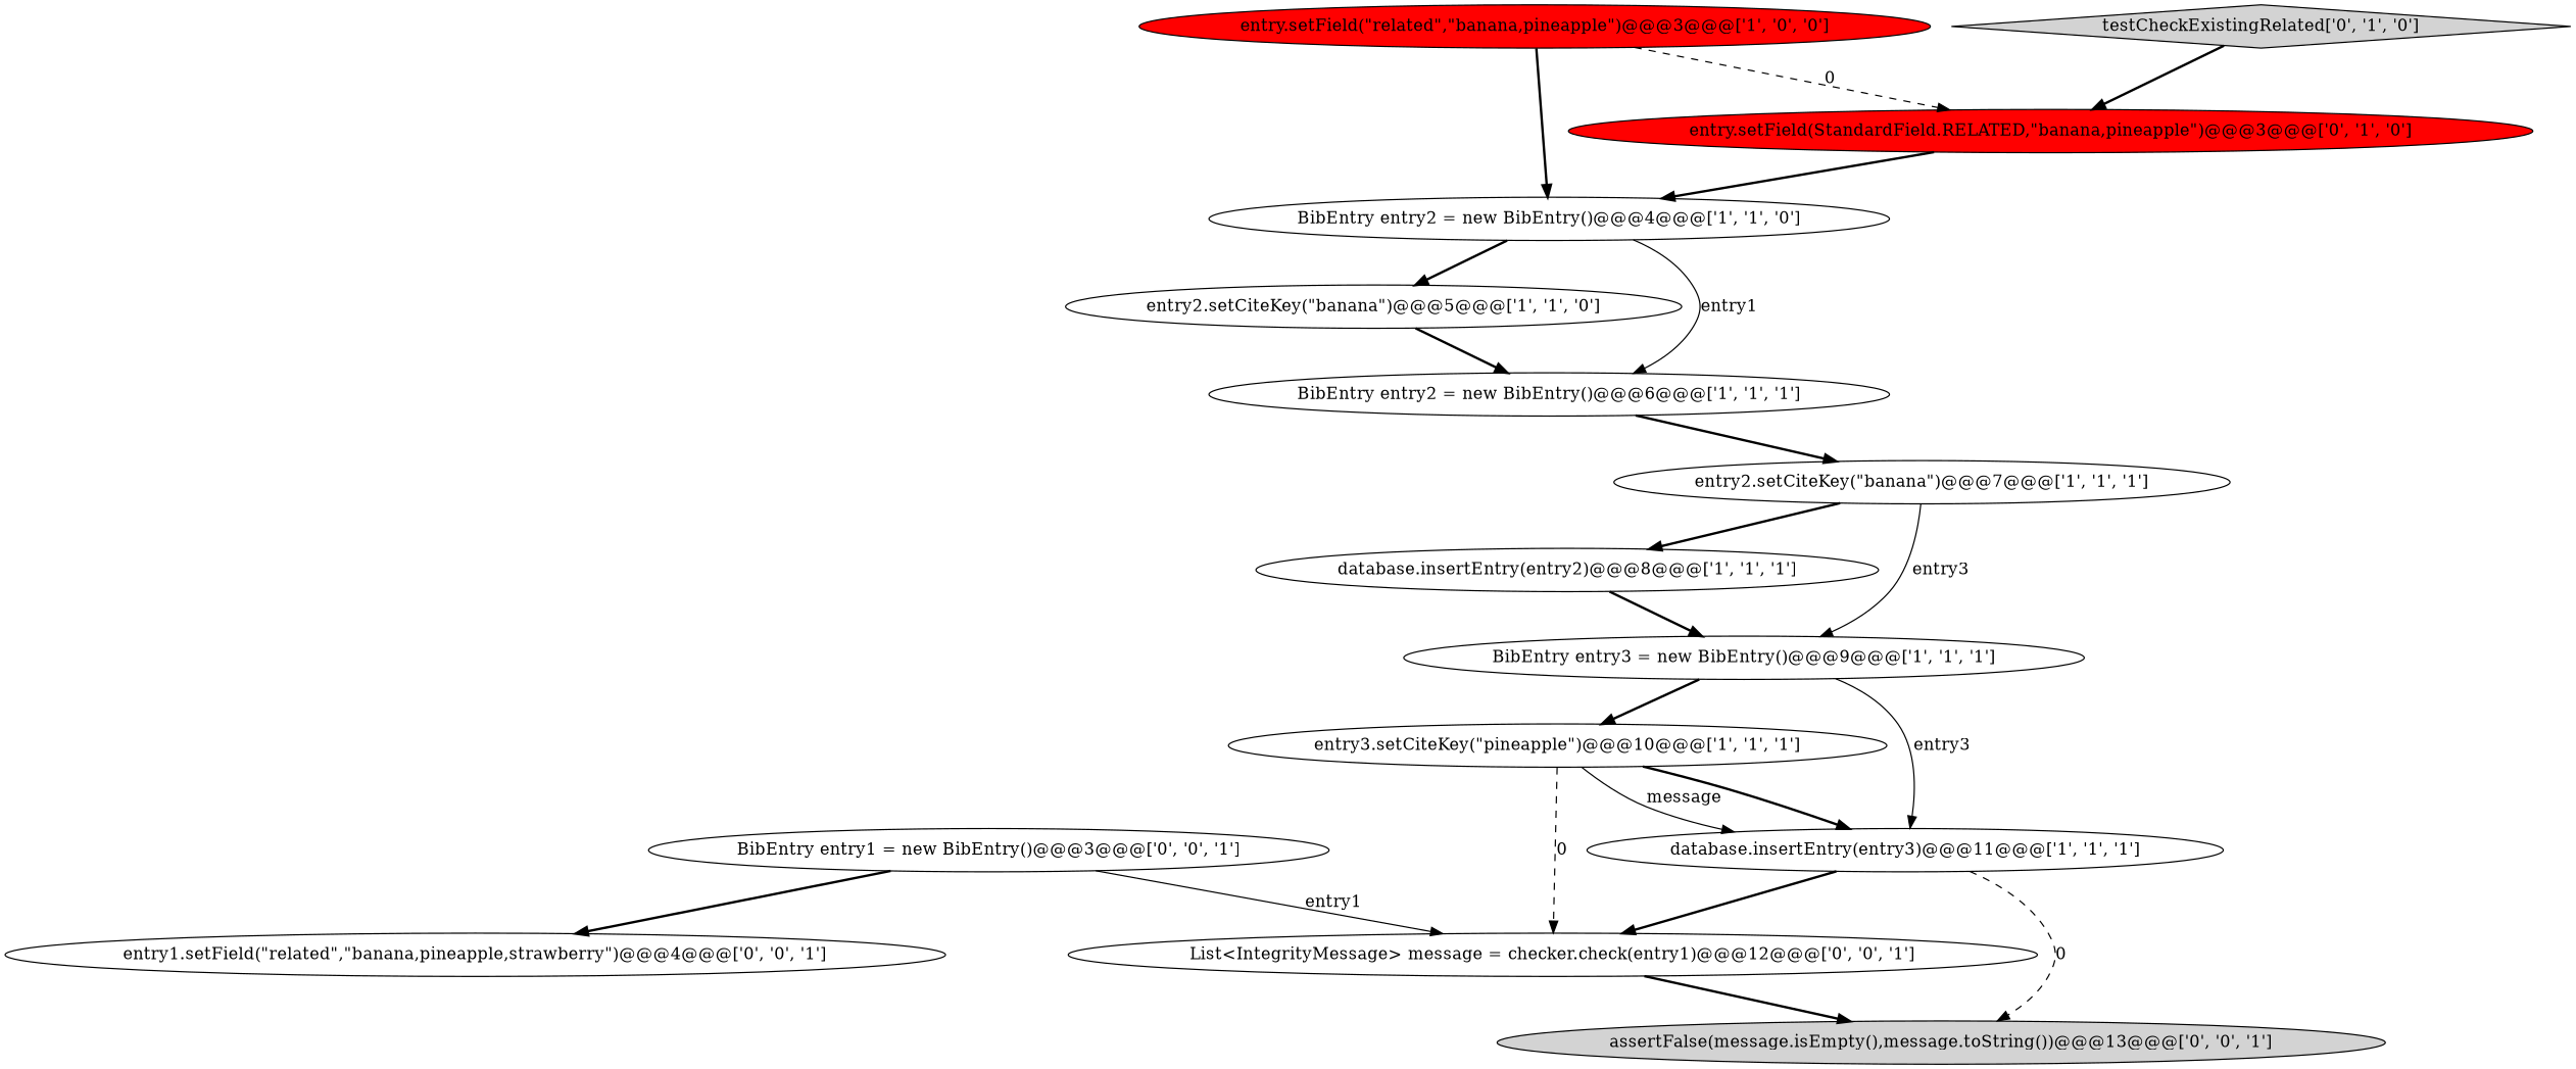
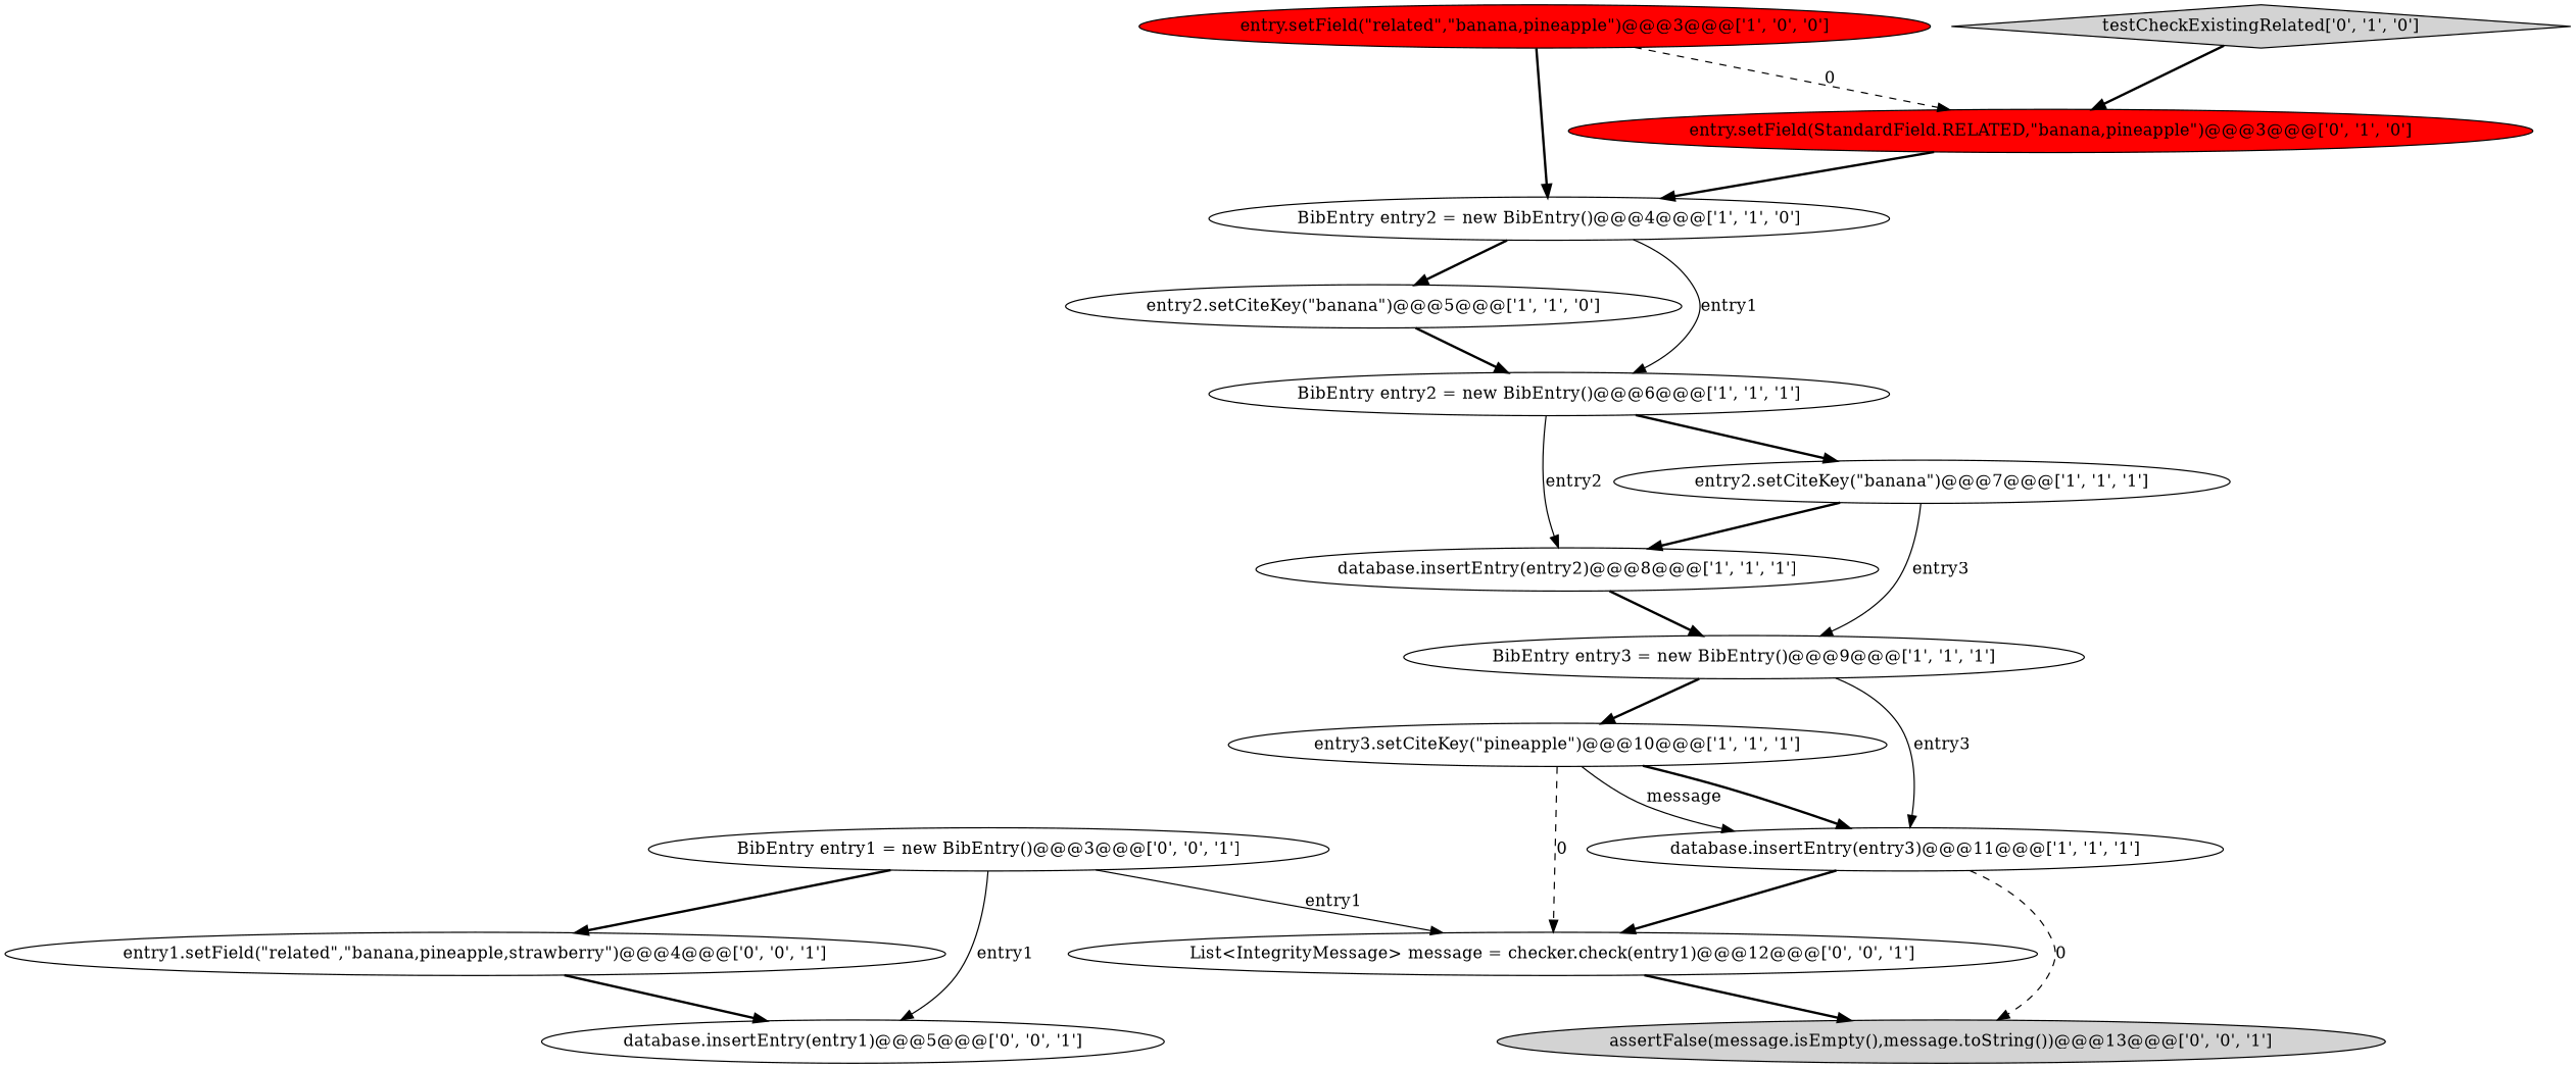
  digraph {
    node [fillcolor=white shape=ellipse style=filled]
    edge [style=bold]
    n1 [fillcolor=red label="entry.setField(StandardField.RELATED,\"banana,pineapple\")@@@3@@@['0', '1', '0']"]
    n2 [label="BibEntry entry2 = new BibEntry()@@@4@@@['1', '1', '0']"]
    n3 [label="entry2.setCiteKey(\"banana\")@@@5@@@['1', '1', '0']"]
    n4 [label="BibEntry entry2 = new BibEntry()@@@6@@@['1', '1', '1']"]
    n5 [label="database.insertEntry(entry2)@@@8@@@['1', '1', '1']"]
    n6 [label="BibEntry entry3 = new BibEntry()@@@9@@@['1', '1', '1']"]
    n7 [label="database.insertEntry(entry3)@@@11@@@['1', '1', '1']"]
    n8 [label="entry3.setCiteKey(\"pineapple\")@@@10@@@['1', '1', '1']"]
    n9 [label="BibEntry entry1 = new BibEntry()@@@3@@@['0', '0', '1']"]
    n10 [label="entry1.setField(\"related\",\"banana,pineapple,strawberry\")@@@4@@@['0', '0', '1']"]
    n11 [label="List<IntegrityMessage> message = checker.check(entry1)@@@12@@@['0', '0', '1']"]
+   n12 [label="database.insertEntry(entry1)@@@5@@@['0', '0', '1']"]
    n13 [fillcolor=lightgray label="assertFalse(message.isEmpty(),message.toString())@@@13@@@['0', '0', '1']"]
    n14 [fillcolor=red label="entry.setField(\"related\",\"banana,pineapple\")@@@3@@@['1', '0', '0']"]
    n15 [fillcolor=lightgray label="testCheckExistingRelated['0', '1', '0']" shape=diamond]
    n16 [label="entry2.setCiteKey(\"banana\")@@@7@@@['1', '1', '1']"]
    n1 -> n2
    n2 -> n3
    n2 -> n4 [label=entry1 style=solid]
    n3 -> n4
+   n4 -> n5 [label=entry2 style=solid]
    n4 -> n16
    n5 -> n6
    n6 -> n7 [label=entry3 style=solid]
    n6 -> n8
    n7 -> n11
    n7 -> n13 [label=0 style=dashed]
    n8 -> n7
    n8 -> n7 [label=message style=solid]
    n8 -> n11 [label=0 style=dashed]
    n9 -> n10
    n9 -> n11 [label=entry1 style=solid]
+   n9 -> n12 [label=entry1 style=solid]
+   n10 -> n12
    n11 -> n13
    n14 -> n1 [label=0 style=dashed]
    n14 -> n2
    n15 -> n1
    n16 -> n5
    n16 -> n6 [label=entry3 style=solid]
  }
